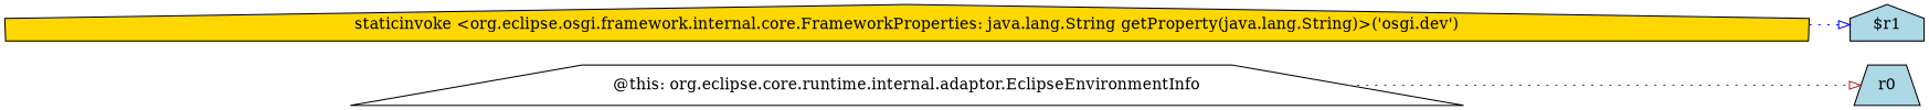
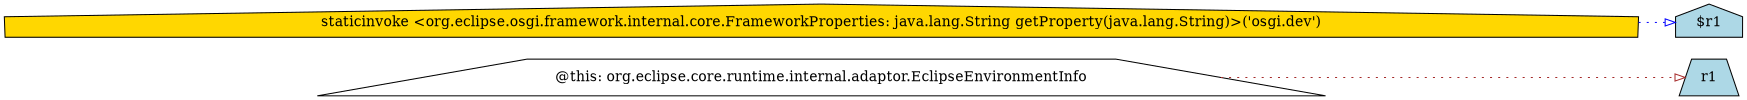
  digraph {
    rankdir=LR
    node [style=filled fillcolor=lightblue shape=trapezium]
    edge [style=dotted arrowhead=onormal]
    n1 [label="@this: org.eclipse.core.runtime.internal.adaptor.EclipseEnvironmentInfo" fillcolor=white]
-   n2 [label=r0]
+   n2 [label=r1]
    n3 [label="staticinvoke <org.eclipse.osgi.framework.internal.core.FrameworkProperties: java.lang.String getProperty(java.lang.String)>('osgi.dev')" fillcolor=gold shape=house]
    n4 [label="$r1" shape=house]
    n1 -> n2 [color=brown]
    n3 -> n4 [color=blue]
  }
